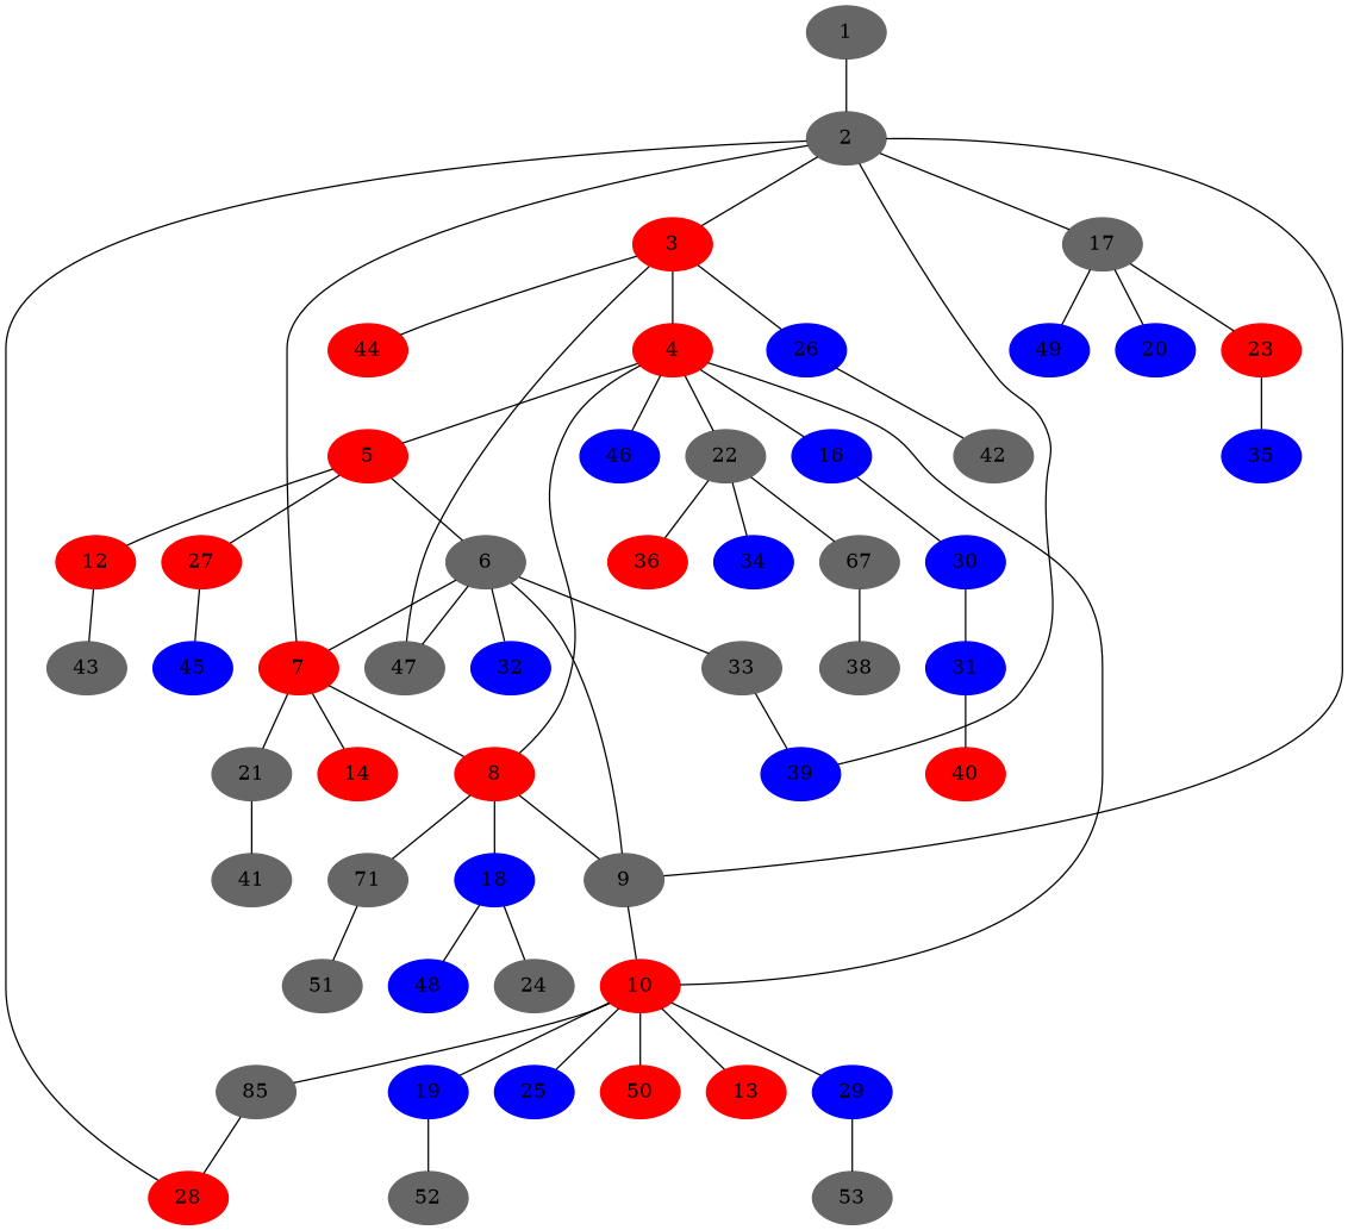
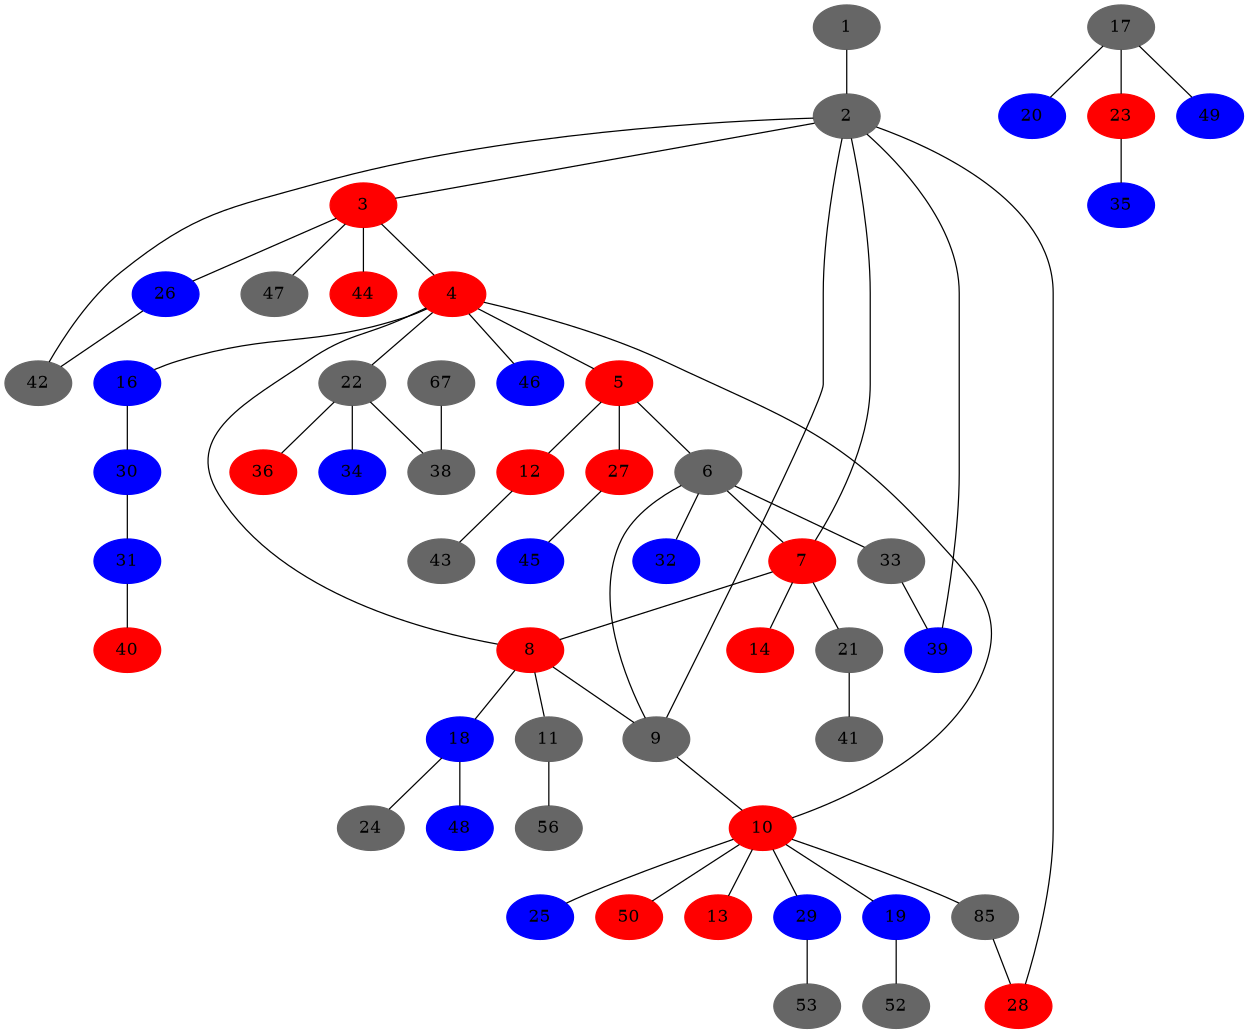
  graph {
    node [color=gray40 style=filled]
    1
    2
    3 [color=red]
    7 [color=red]
    9
    17
    28 [color=red]
    39 [color=blue]
    6
    47
    32 [color=blue]
    33
    4 [color=red]
    26 [color=blue]
    44 [color=red]
    8 [color=red]
    14 [color=red]
    21
    10 [color=red]
    20 [color=blue]
    23 [color=red]
    49 [color=blue]
    5 [color=red]
    16 [color=blue]
    22
    46 [color=blue]
    42
    12 [color=red]
    27 [color=red]
-   11 [label=71]
+   11
    18 [color=blue]
    13 [color=red]
    n33 [label=85]
    19 [color=blue]
    25 [color=blue]
    29 [color=blue]
    50 [color=red]
    30 [color=blue]
    34 [color=blue]
    36 [color=red]
    n41 [label=67]
    43
    45 [color=blue]
    41
-   51
+   51 [label=56]
    24
    48 [color=blue]
    52
    53
    31 [color=blue]
    35 [color=blue]
    38
    40 [color=red]
    1 -- 2
    2 -- 3
    2 -- 7
    2 -- 9
-   2 -- 17
+   2 -- 42
    2 -- 28
    2 -- 39
    3 -- 47
    3 -- 4
    3 -- 26
    3 -- 44
    7 -- 8
    7 -- 14
    7 -- 21
    9 -- 10
    17 -- 20
    17 -- 23
    17 -- 49
    6 -- 7
    6 -- 9
-   6 -- 47
    6 -- 32
    6 -- 33
    33 -- 39
    4 -- 8
    4 -- 10
    4 -- 5
    4 -- 16
    4 -- 22
    4 -- 46
    26 -- 42
    8 -- 9
    8 -- 11
    8 -- 18
    21 -- 41
    10 -- 13
    10 -- n33
    10 -- 19
    10 -- 25
    10 -- 29
    10 -- 50
    23 -- 35
    5 -- 6
    5 -- 12
    5 -- 27
    16 -- 30
    22 -- 34
    22 -- 36
-   22 -- n41
+   22 -- 38
    12 -- 43
    27 -- 45
    11 -- 51
    18 -- 24
    18 -- 48
    n33 -- 28
    19 -- 52
    29 -- 53
    30 -- 31
    n41 -- 38
    31 -- 40
  }
